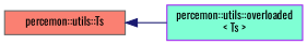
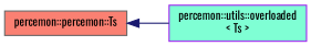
  digraph {
    rankdir=LR
    fontname=Oswald
    node [fontname=Oswald fontsize=10 shape=record style=filled]
-   n1 [color=gray40 fillcolor=salmon height=0.2 label="percemon::utils::Ts" width=0.4]
+   n1 [color=gray40 fillcolor=salmon height=0.2 label="percemon::percemon::Ts" width=0.4]
    n2 [color=purple fillcolor=aquamarine height=0.2 label="percemon::utils::overloaded\l\< Ts \>" width=0.4]
    n1 -> n2 [color=midnightblue dir=back fontname=Oswald fontsize=10 labelfontname=Helvetica labelfontsize=10 style=solid]
  }
